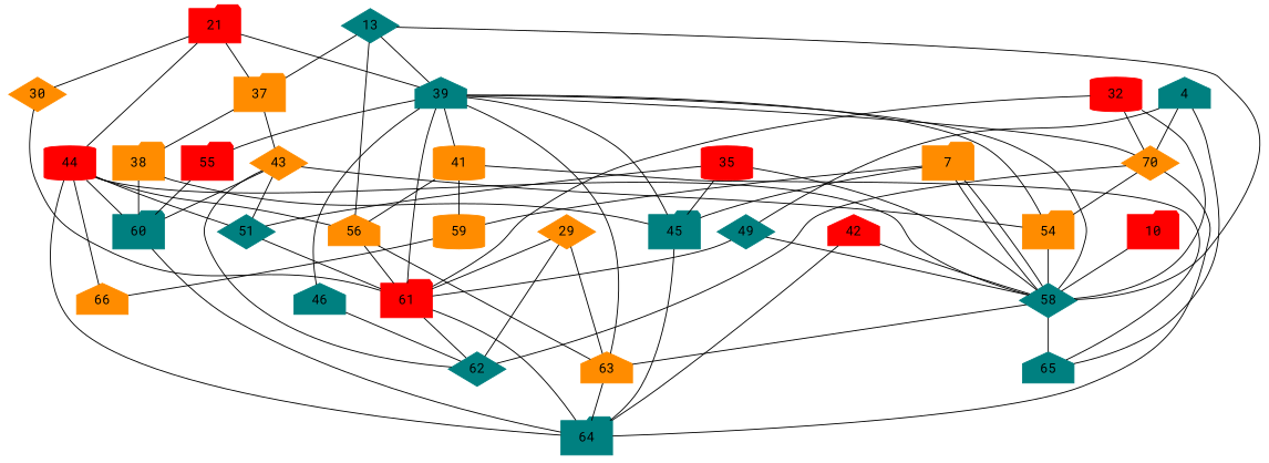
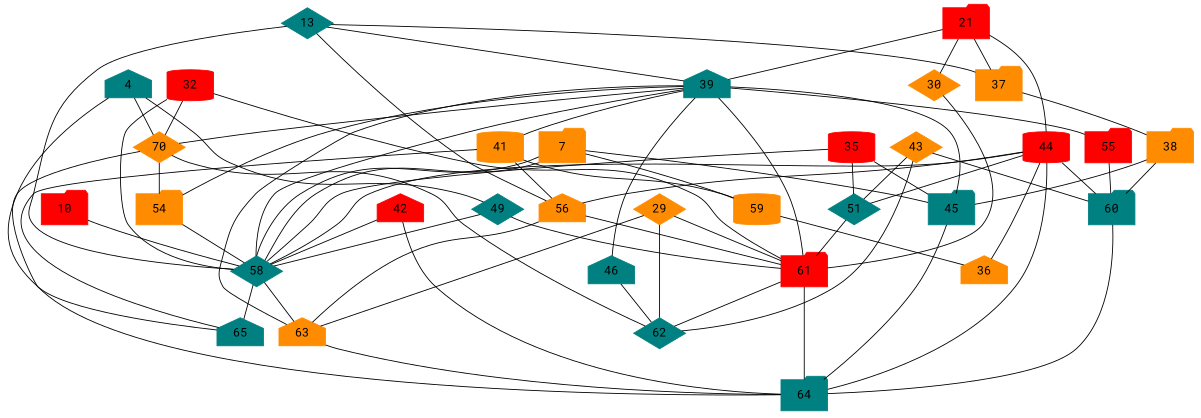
  graph {
    fontname="Roboto Mono"
    node [color=darkorange fontname="Roboto Mono" shape=folder style=filled]
    edge [fontname="Roboto Mono"]
    4 [color=teal shape=house]
    49 [color=teal shape=diamond]
    n3 [label=70 shape=diamond super="+11"]
    65 [color=teal shape=house]
    58 [color=teal shape=diamond super="+57+53"]
    61 [color=red super="+8+31+47"]
    62 [color=teal shape=diamond super="+33"]
    54
    64 [color=teal super="+20"]
    45 [color=teal super="+22"]
    7
    59 [shape=cylinder]
    63 [shape=house super="+19"]
-   66 [shape=house super="+28"]
+   66 [shape=house super="+28" label=36]
    10 [color=red]
    37 [super="+2"]
    38
    43 [shape=diamond]
    13 [color=teal shape=diamond]
    39 [color=teal shape=house super="+15+25"]
    56 [shape=house super="+52"]
    41 [shape=cylinder]
    46 [color=teal shape=house]
    55 [color=red]
    21 [color=red]
    30 [shape=diamond]
    44 [color=red shape=cylinder super="+18+17"]
    51 [color=teal shape=diamond super="+34"]
    60 [color=teal super="+24"]
    29 [shape=diamond super="+27"]
    32 [color=red shape=cylinder]
    35 [color=red shape=cylinder]
    42 [color=red shape=house]
    4 -- 49
    4 -- n3 [weight=2]
    4 -- 65
    49 -- 58
    49 -- 61
    n3 -- 62 [weight=2]
    n3 -- 54
    n3 -- 64 [weight=2]
    58 -- 65 [weight=3]
    58 -- 63
    61 -- 62
    61 -- 64 [weight=3]
    54 -- 58
    45 -- 64
    7 -- 58
    7 -- 58
    7 -- 45
    7 -- 59
    59 -- 66 [weight=2]
    63 -- 64
    10 -- 58 [weight=2]
    37 -- 38
-   37 -- 43
    38 -- 45 [weight=2]
    38 -- 60 [weight=2]
    43 -- 62
-   43 -- 54
    43 -- 51
    43 -- 60
    13 -- 58
    13 -- 37
    13 -- 39
    13 -- 56 [weight=2]
    39 -- n3
    39 -- 58 [weight=2]
    39 -- 61 [weight=5]
    39 -- 54
    39 -- 45 [weight=2]
    39 -- 63 [weight=2]
    39 -- 41
    39 -- 46
    39 -- 55
    56 -- 61
    56 -- 63
    41 -- 65
    41 -- 59
    41 -- 56
    46 -- 62
    55 -- 60
    21 -- 37
    21 -- 39
    21 -- 30
    21 -- 44
    30 -- 61
    44 -- 58 [weight=2]
    44 -- 64
    44 -- 66
    44 -- 56
    44 -- 51 [weight=2]
    44 -- 60 [weight=2]
    51 -- 61
    60 -- 64
    29 -- 61
    29 -- 62 [weight=2]
    29 -- 63
    32 -- n3 [weight=2]
    32 -- 58
    32 -- 61
    35 -- 58
    35 -- 45
    35 -- 51
    42 -- 58
    42 -- 64
  }
